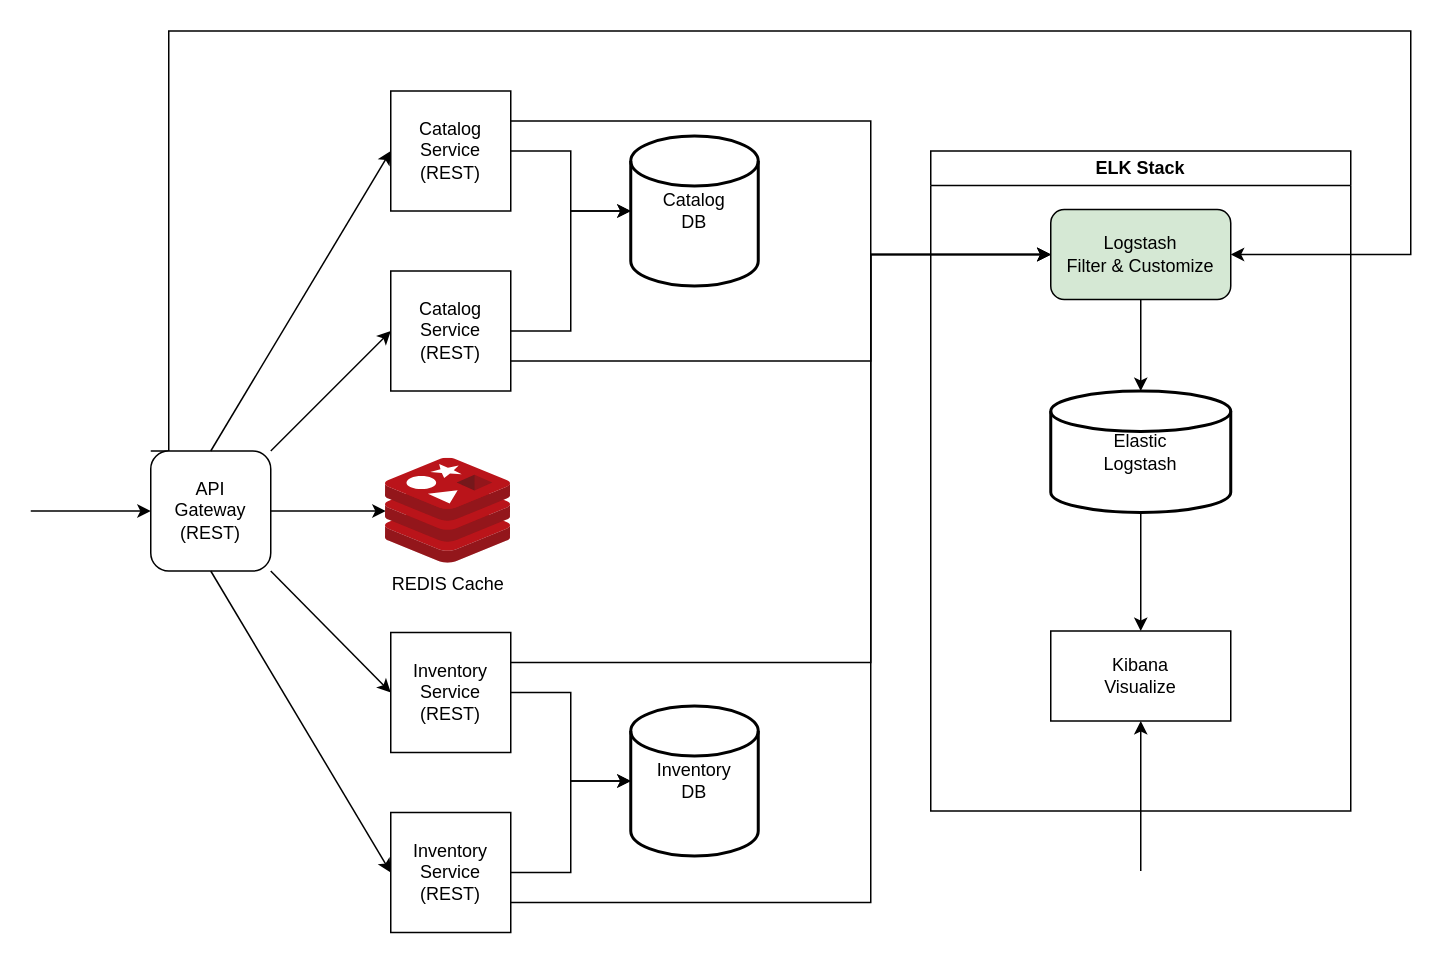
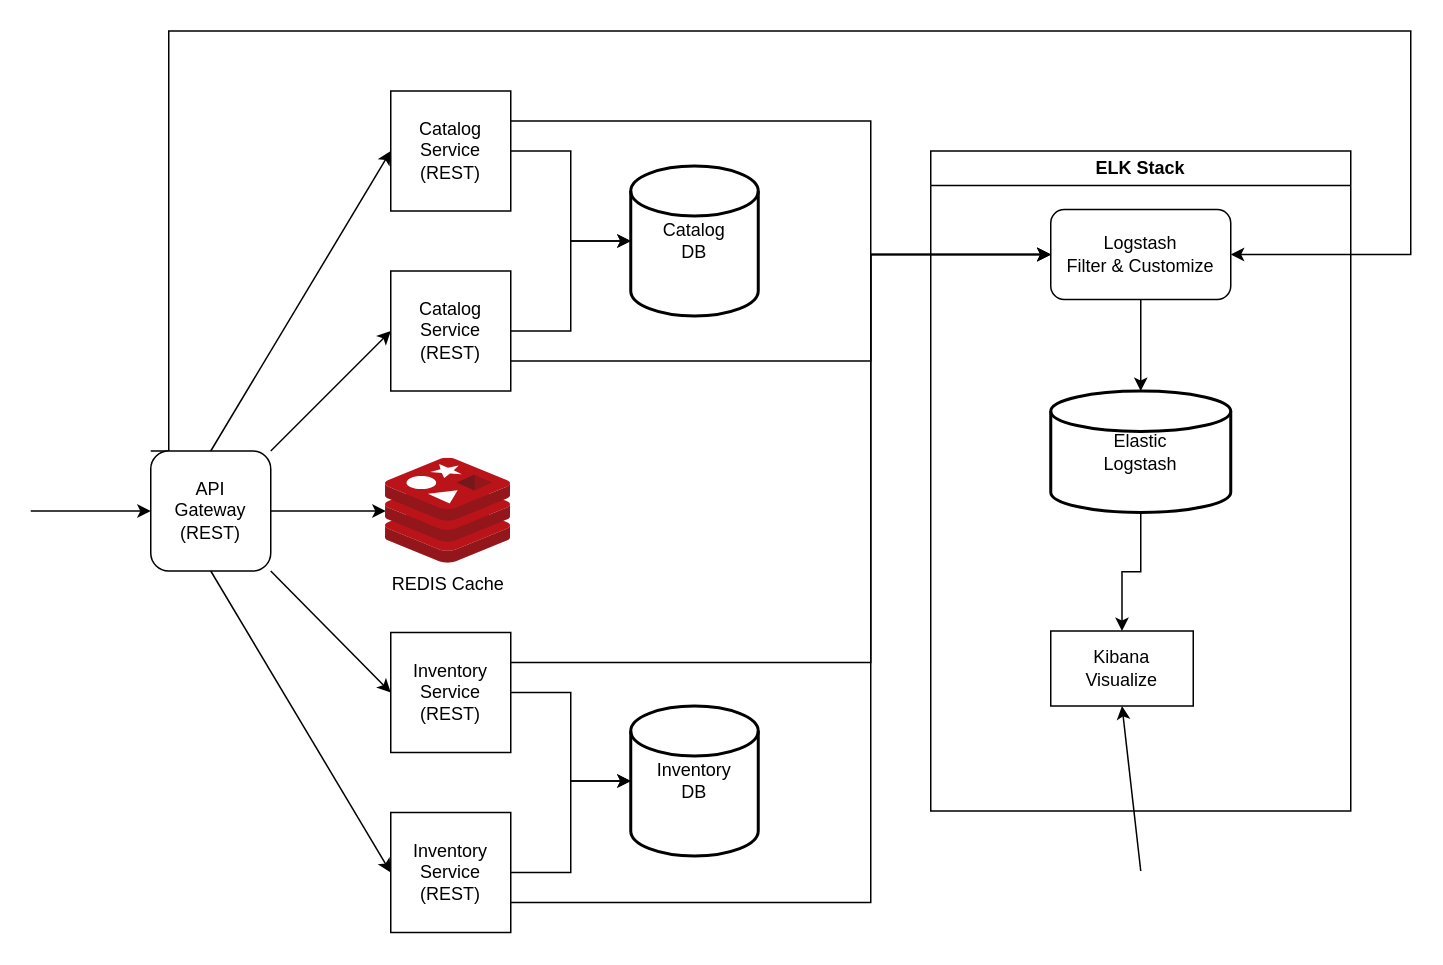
  <mxCell id="0" />
  <mxCell id="1" parent="0" />
  <mxCell id="2" value="" style="endArrow=classic;html=1;rounded=0;entryX=0;entryY=0.5;entryDx=0;entryDy=0;" edge="1" parent="1" target="5"><mxGeometry width="50" height="50" relative="1" as="geometry"><mxPoint x="20" y="340" as="sourcePoint" /><mxPoint x="100" y="340" as="targetPoint" /><Array as="points" /></mxGeometry></mxCell>
  <mxCell id="3" style="edgeStyle=orthogonalEdgeStyle;rounded=0;orthogonalLoop=1;jettySize=auto;html=1;exitX=1;exitY=0.5;exitDx=0;exitDy=0;" edge="1" parent="1" source="5" target="24"><mxGeometry relative="1" as="geometry" /></mxCell>
  <mxCell id="4" style="edgeStyle=orthogonalEdgeStyle;rounded=0;orthogonalLoop=1;jettySize=auto;html=1;exitX=0;exitY=0;exitDx=0;exitDy=0;entryX=1;entryY=0.5;entryDx=0;entryDy=0;" edge="1" parent="1" source="5" target="27"><mxGeometry relative="1" as="geometry"><Array as="points"><mxPoint x="112" y="20" /><mxPoint x="940" y="20" /><mxPoint x="940" y="169" /></Array></mxGeometry></mxCell>
  <mxCell id="5" value="&lt;div&gt;API &lt;br&gt;&lt;/div&gt;&lt;div&gt;Gateway&lt;br&gt;&lt;/div&gt;&lt;div&gt;(REST)&lt;/div&gt;" style="whiteSpace=wrap;html=1;aspect=fixed;rounded=1;" vertex="1" parent="1"><mxGeometry x="100" y="300" width="80" height="80" as="geometry" /></mxCell>
  <mxCell id="6" style="edgeStyle=orthogonalEdgeStyle;rounded=0;orthogonalLoop=1;jettySize=auto;html=1;exitX=1;exitY=0.75;exitDx=0;exitDy=0;entryX=0;entryY=0.5;entryDx=0;entryDy=0;" edge="1" parent="1" source="7" target="27"><mxGeometry relative="1" as="geometry"><Array as="points"><mxPoint x="580" y="240" /><mxPoint x="580" y="169" /></Array></mxGeometry></mxCell>
  <mxCell id="7" value="&lt;div&gt;Catalog&lt;/div&gt;&lt;div&gt;Service&lt;/div&gt;&lt;div&gt;(REST)&lt;/div&gt;" style="whiteSpace=wrap;html=1;aspect=fixed;" vertex="1" parent="1"><mxGeometry x="260" y="180" width="80" height="80" as="geometry" /></mxCell>
  <mxCell id="8" style="edgeStyle=orthogonalEdgeStyle;rounded=0;orthogonalLoop=1;jettySize=auto;html=1;exitX=1;exitY=0.25;exitDx=0;exitDy=0;entryX=0;entryY=0.5;entryDx=0;entryDy=0;" edge="1" parent="1" source="9" target="27"><mxGeometry relative="1" as="geometry"><Array as="points"><mxPoint x="580" y="80" /><mxPoint x="580" y="169" /></Array></mxGeometry></mxCell>
  <mxCell id="9" value="&lt;div&gt;Catalog&lt;/div&gt;&lt;div&gt;Service&lt;/div&gt;&lt;div&gt;(REST)&lt;/div&gt;" style="whiteSpace=wrap;html=1;aspect=fixed;" vertex="1" parent="1"><mxGeometry x="260" y="60" width="80" height="80" as="geometry" /></mxCell>
  <mxCell id="10" style="edgeStyle=orthogonalEdgeStyle;rounded=0;orthogonalLoop=1;jettySize=auto;html=1;exitX=1;exitY=0.25;exitDx=0;exitDy=0;entryX=0;entryY=0.5;entryDx=0;entryDy=0;" edge="1" parent="1" source="11" target="27"><mxGeometry relative="1" as="geometry"><Array as="points"><mxPoint x="580" y="441" /><mxPoint x="580" y="169" /></Array></mxGeometry></mxCell>
  <mxCell id="11" value="&lt;div&gt;Inventory&lt;/div&gt;&lt;div&gt;Service&lt;/div&gt;&lt;div&gt;(REST)&lt;br&gt;&lt;/div&gt;" style="whiteSpace=wrap;html=1;aspect=fixed;" vertex="1" parent="1"><mxGeometry x="260" y="421" width="80" height="80" as="geometry" /></mxCell>
  <mxCell id="12" style="edgeStyle=orthogonalEdgeStyle;rounded=0;orthogonalLoop=1;jettySize=auto;html=1;" edge="1" parent="1" source="14" target="22"><mxGeometry relative="1" as="geometry" /></mxCell>
  <mxCell id="13" style="edgeStyle=orthogonalEdgeStyle;rounded=0;orthogonalLoop=1;jettySize=auto;html=1;exitX=1;exitY=0.75;exitDx=0;exitDy=0;entryX=0;entryY=0.5;entryDx=0;entryDy=0;" edge="1" parent="1" source="14" target="27"><mxGeometry relative="1" as="geometry"><Array as="points"><mxPoint x="580" y="601" /><mxPoint x="580" y="169" /></Array></mxGeometry></mxCell>
  <mxCell id="14" value="&lt;div&gt;Inventory&lt;/div&gt;&lt;div&gt;Service&lt;/div&gt;&lt;div&gt;(REST)&lt;br&gt;&lt;/div&gt;" style="whiteSpace=wrap;html=1;aspect=fixed;" vertex="1" parent="1"><mxGeometry x="260" y="541" width="80" height="80" as="geometry" /></mxCell>
  <mxCell id="15" value="" style="endArrow=classic;html=1;rounded=0;exitX=1;exitY=1;exitDx=0;exitDy=0;entryX=0;entryY=0.5;entryDx=0;entryDy=0;" edge="1" parent="1" source="5" target="11"><mxGeometry width="50" height="50" relative="1" as="geometry"><mxPoint x="460" y="450" as="sourcePoint" /><mxPoint x="510" y="400" as="targetPoint" /></mxGeometry></mxCell>
  <mxCell id="16" value="" style="endArrow=classic;html=1;rounded=0;exitX=0.5;exitY=1;exitDx=0;exitDy=0;entryX=0;entryY=0.5;entryDx=0;entryDy=0;" edge="1" parent="1" source="5" target="14"><mxGeometry width="50" height="50" relative="1" as="geometry"><mxPoint x="460" y="450" as="sourcePoint" /><mxPoint x="510" y="400" as="targetPoint" /></mxGeometry></mxCell>
  <mxCell id="17" value="" style="endArrow=classic;html=1;rounded=0;exitX=1;exitY=0;exitDx=0;exitDy=0;entryX=0;entryY=0.5;entryDx=0;entryDy=0;" edge="1" parent="1" source="5" target="7"><mxGeometry width="50" height="50" relative="1" as="geometry"><mxPoint x="460" y="450" as="sourcePoint" /><mxPoint x="510" y="400" as="targetPoint" /></mxGeometry></mxCell>
  <mxCell id="18" value="" style="endArrow=classic;html=1;rounded=0;exitX=0.5;exitY=0;exitDx=0;exitDy=0;entryX=0;entryY=0.5;entryDx=0;entryDy=0;" edge="1" parent="1" source="5" target="9"><mxGeometry width="50" height="50" relative="1" as="geometry"><mxPoint x="460" y="450" as="sourcePoint" /><mxPoint x="510" y="400" as="targetPoint" /></mxGeometry></mxCell>
- <mxCell id="19" value="&lt;div&gt;Catalog&lt;/div&gt;&lt;div&gt;DB&lt;br&gt;&lt;/div&gt;" style="strokeWidth=2;html=1;shape=mxgraph.flowchart.database;whiteSpace=wrap;" vertex="1" parent="1"><mxGeometry x="420" y="90" width="85" height="100" as="geometry" /></mxCell>
+ <mxCell id="19" value="&lt;div&gt;Catalog&lt;/div&gt;&lt;div&gt;DB&lt;br&gt;&lt;/div&gt;" style="strokeWidth=2;html=1;shape=mxgraph.flowchart.database;whiteSpace=wrap;" vertex="1" parent="1"><mxGeometry x="420" y="110" width="85" height="100" as="geometry" /></mxCell>
  <mxCell id="20" style="edgeStyle=orthogonalEdgeStyle;rounded=0;orthogonalLoop=1;jettySize=auto;html=1;exitX=1;exitY=0.5;exitDx=0;exitDy=0;entryX=0;entryY=0.5;entryDx=0;entryDy=0;entryPerimeter=0;" edge="1" parent="1" source="7" target="19"><mxGeometry relative="1" as="geometry" /></mxCell>
  <mxCell id="21" style="edgeStyle=orthogonalEdgeStyle;rounded=0;orthogonalLoop=1;jettySize=auto;html=1;exitX=1;exitY=0.5;exitDx=0;exitDy=0;entryX=0;entryY=0.5;entryDx=0;entryDy=0;entryPerimeter=0;" edge="1" parent="1" source="9" target="19"><mxGeometry relative="1" as="geometry" /></mxCell>
  <mxCell id="22" value="&lt;div&gt;Inventory &lt;br&gt;&lt;/div&gt;&lt;div&gt;DB&lt;br&gt;&lt;/div&gt;" style="strokeWidth=2;html=1;shape=mxgraph.flowchart.database;whiteSpace=wrap;" vertex="1" parent="1"><mxGeometry x="420" y="470" width="85" height="100" as="geometry" /></mxCell>
  <mxCell id="23" style="edgeStyle=orthogonalEdgeStyle;rounded=0;orthogonalLoop=1;jettySize=auto;html=1;exitX=1;exitY=0.5;exitDx=0;exitDy=0;entryX=0;entryY=0.5;entryDx=0;entryDy=0;entryPerimeter=0;" edge="1" parent="1" source="11" target="22"><mxGeometry relative="1" as="geometry" /></mxCell>
  <mxCell id="24" value="REDIS Cache" style="image;sketch=0;aspect=fixed;html=1;points=[];align=center;fontSize=12;image=img/lib/mscae/Cache_Redis_Product.svg;" vertex="1" parent="1"><mxGeometry x="256.67" y="305" width="83.33" height="70" as="geometry" /></mxCell>
  <mxCell id="25" value="ELK Stack" style="swimlane;whiteSpace=wrap;html=1;" vertex="1" parent="1"><mxGeometry x="620" y="100" width="280" height="440" as="geometry" /></mxCell>
  <mxCell id="26" style="edgeStyle=orthogonalEdgeStyle;rounded=0;orthogonalLoop=1;jettySize=auto;html=1;exitX=0.5;exitY=1;exitDx=0;exitDy=0;" edge="1" parent="25" source="27" target="29"><mxGeometry relative="1" as="geometry" /></mxCell>
- <mxCell id="27" value="&lt;div&gt;Logstash&lt;/div&gt;&lt;div&gt;Filter &amp;amp; Customize&lt;br&gt;&lt;/div&gt;" style="rounded=1;whiteSpace=wrap;html=1;fillColor=#d5e8d4;" vertex="1" parent="25"><mxGeometry x="80" y="39" width="120" height="60" as="geometry" /></mxCell>
+ <mxCell id="27" value="&lt;div&gt;Logstash&lt;/div&gt;&lt;div&gt;Filter &amp;amp; Customize&lt;br&gt;&lt;/div&gt;" style="rounded=1;whiteSpace=wrap;html=1;" vertex="1" parent="25"><mxGeometry x="80" y="39" width="120" height="60" as="geometry" /></mxCell>
  <mxCell id="28" style="edgeStyle=orthogonalEdgeStyle;rounded=0;orthogonalLoop=1;jettySize=auto;html=1;exitX=0.5;exitY=1;exitDx=0;exitDy=0;exitPerimeter=0;" edge="1" parent="25" source="29" target="30"><mxGeometry relative="1" as="geometry" /></mxCell>
  <mxCell id="29" value="&lt;div&gt;Elastic&lt;/div&gt;&lt;div&gt;Logstash&lt;br&gt;&lt;/div&gt;" style="strokeWidth=2;html=1;shape=mxgraph.flowchart.database;whiteSpace=wrap;" vertex="1" parent="25"><mxGeometry x="80" y="160" width="120" height="81" as="geometry" /></mxCell>
- <mxCell id="30" value="&lt;div&gt;Kibana&lt;/div&gt;&lt;div&gt;Visualize&lt;br&gt;&lt;/div&gt;" style="rounded=0;whiteSpace=wrap;html=1;" vertex="1" parent="25"><mxGeometry x="80" y="320" width="120" height="60" as="geometry" /></mxCell>
+ <mxCell id="30" value="&lt;div&gt;Kibana&lt;/div&gt;&lt;div&gt;Visualize&lt;br&gt;&lt;/div&gt;" style="rounded=0;whiteSpace=wrap;html=1;" vertex="1" parent="25"><mxGeometry x="80" y="320" width="95" height="50" as="geometry" /></mxCell>
  <mxCell id="31" value="" style="endArrow=classic;html=1;rounded=0;entryX=0.5;entryY=1;entryDx=0;entryDy=0;" edge="1" parent="1" target="30"><mxGeometry width="50" height="50" relative="1" as="geometry"><mxPoint x="760" y="580" as="sourcePoint" /><mxPoint x="510" y="400" as="targetPoint" /></mxGeometry></mxCell>
